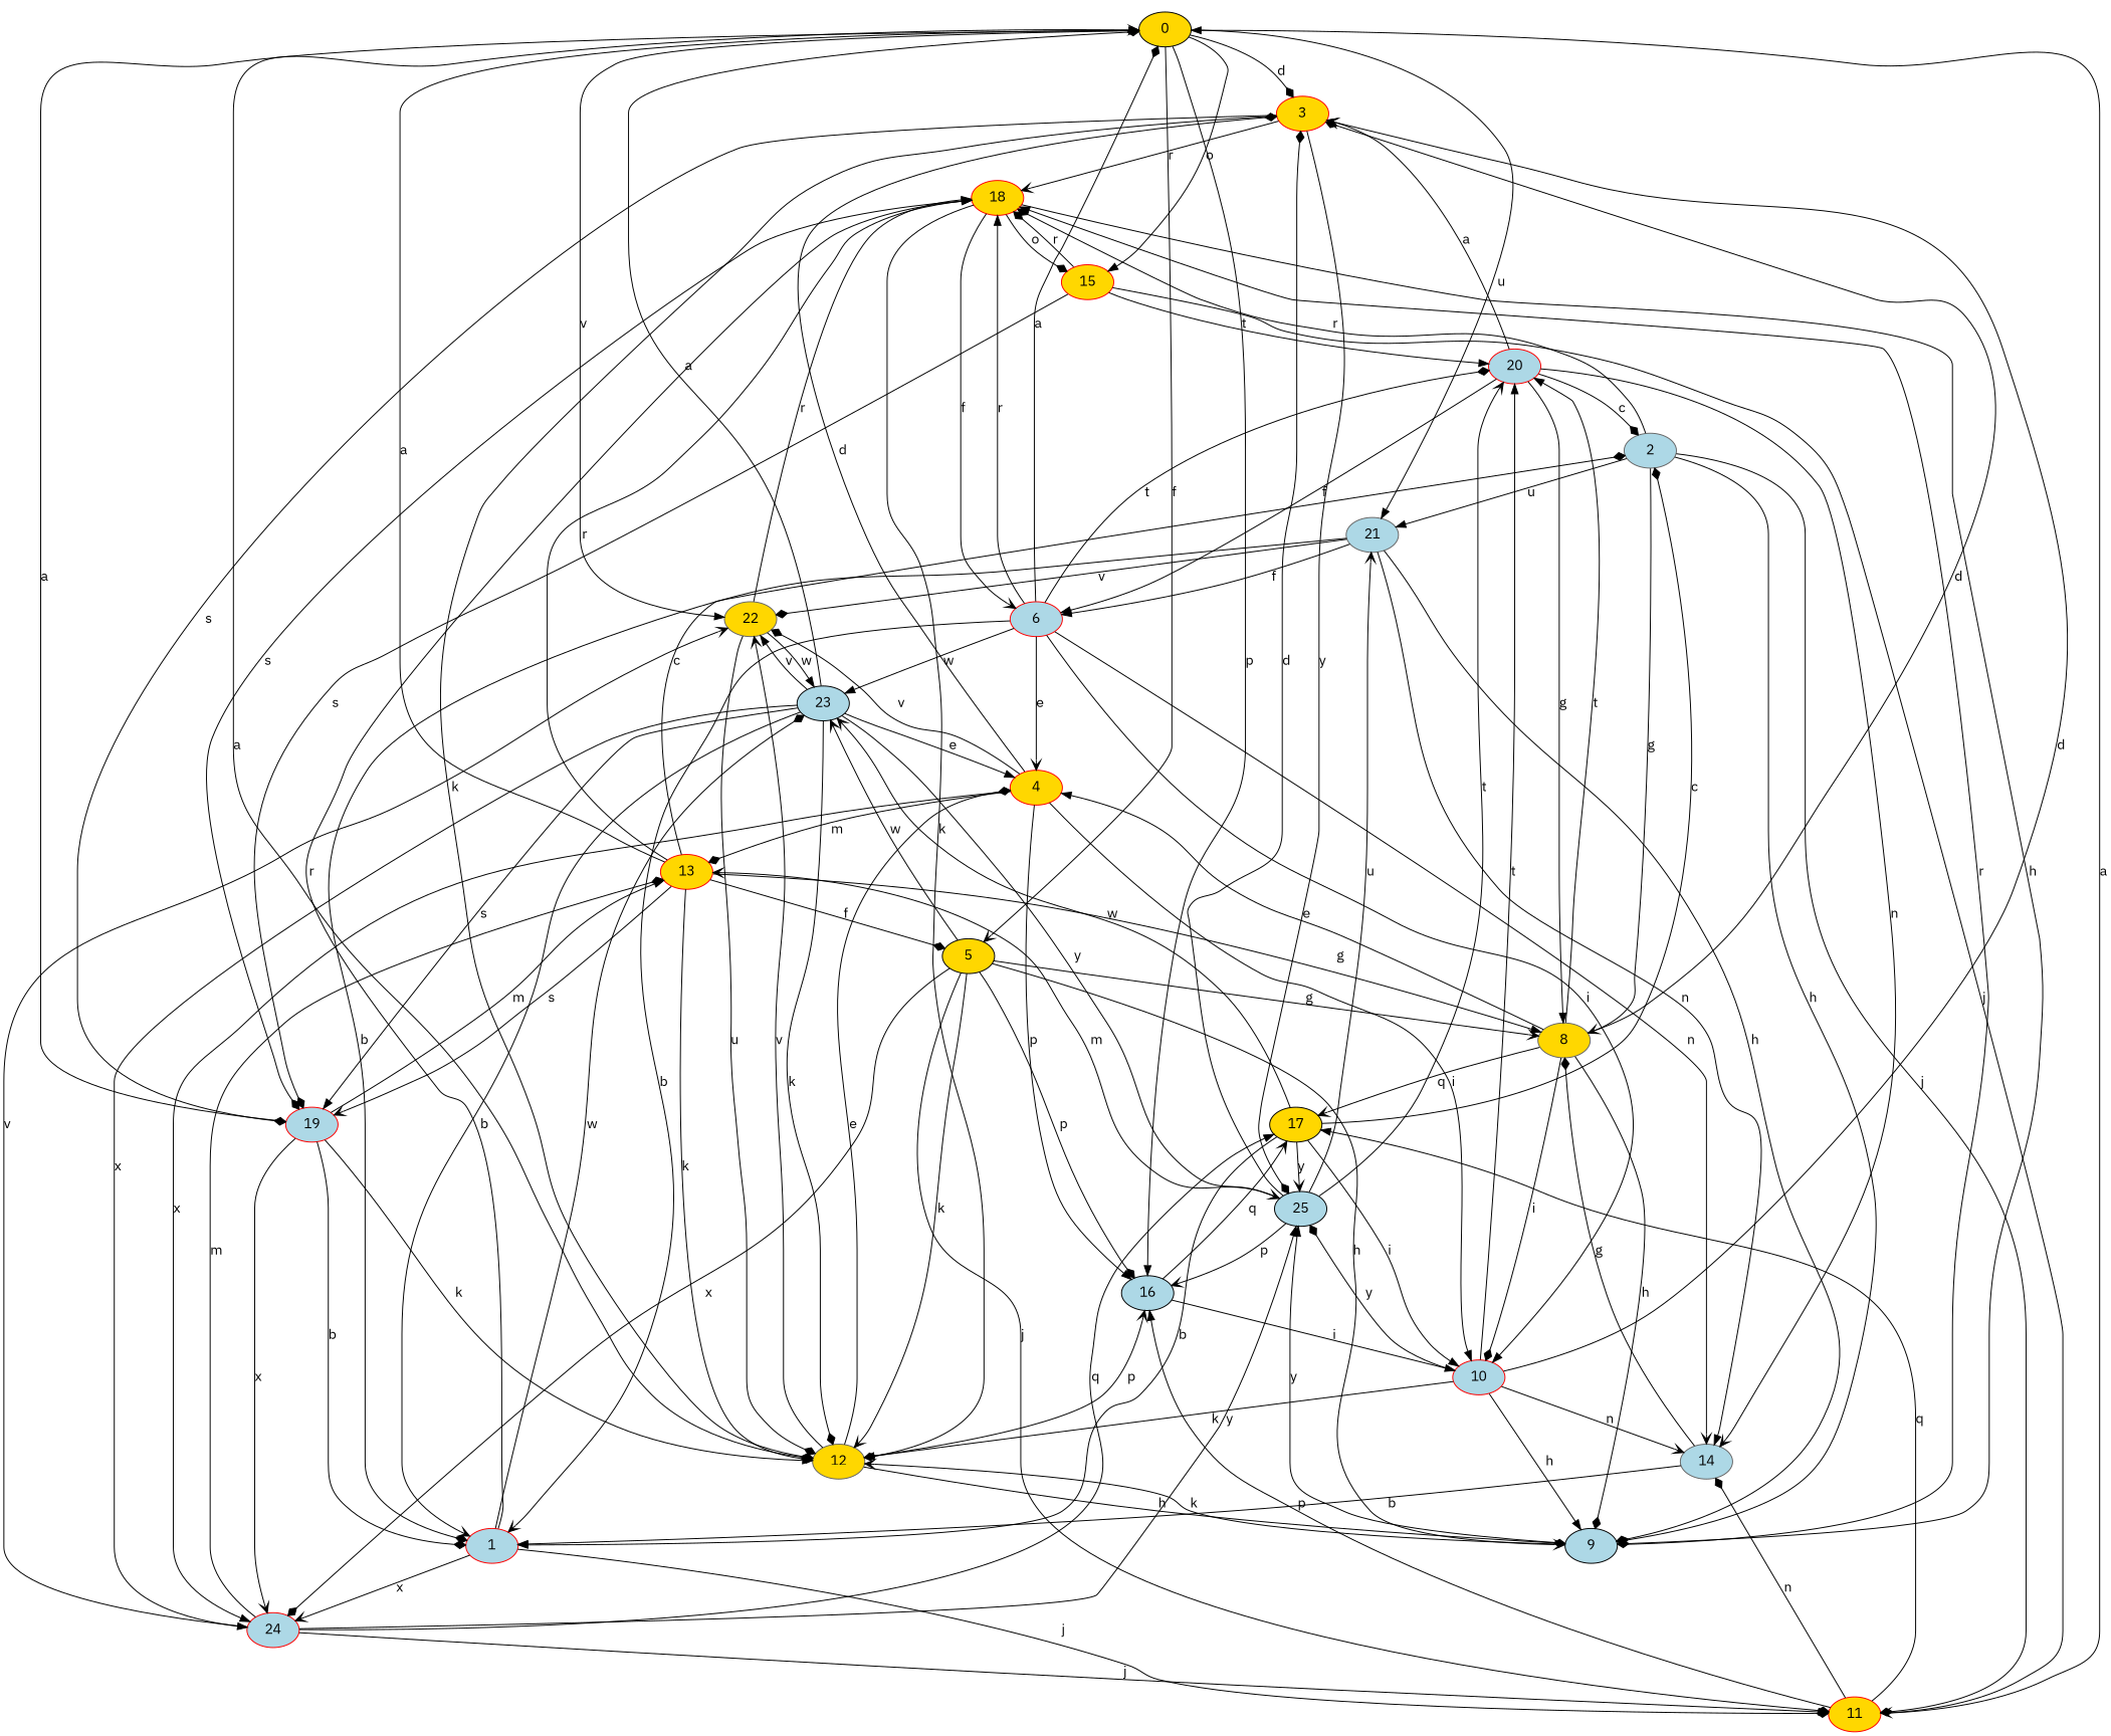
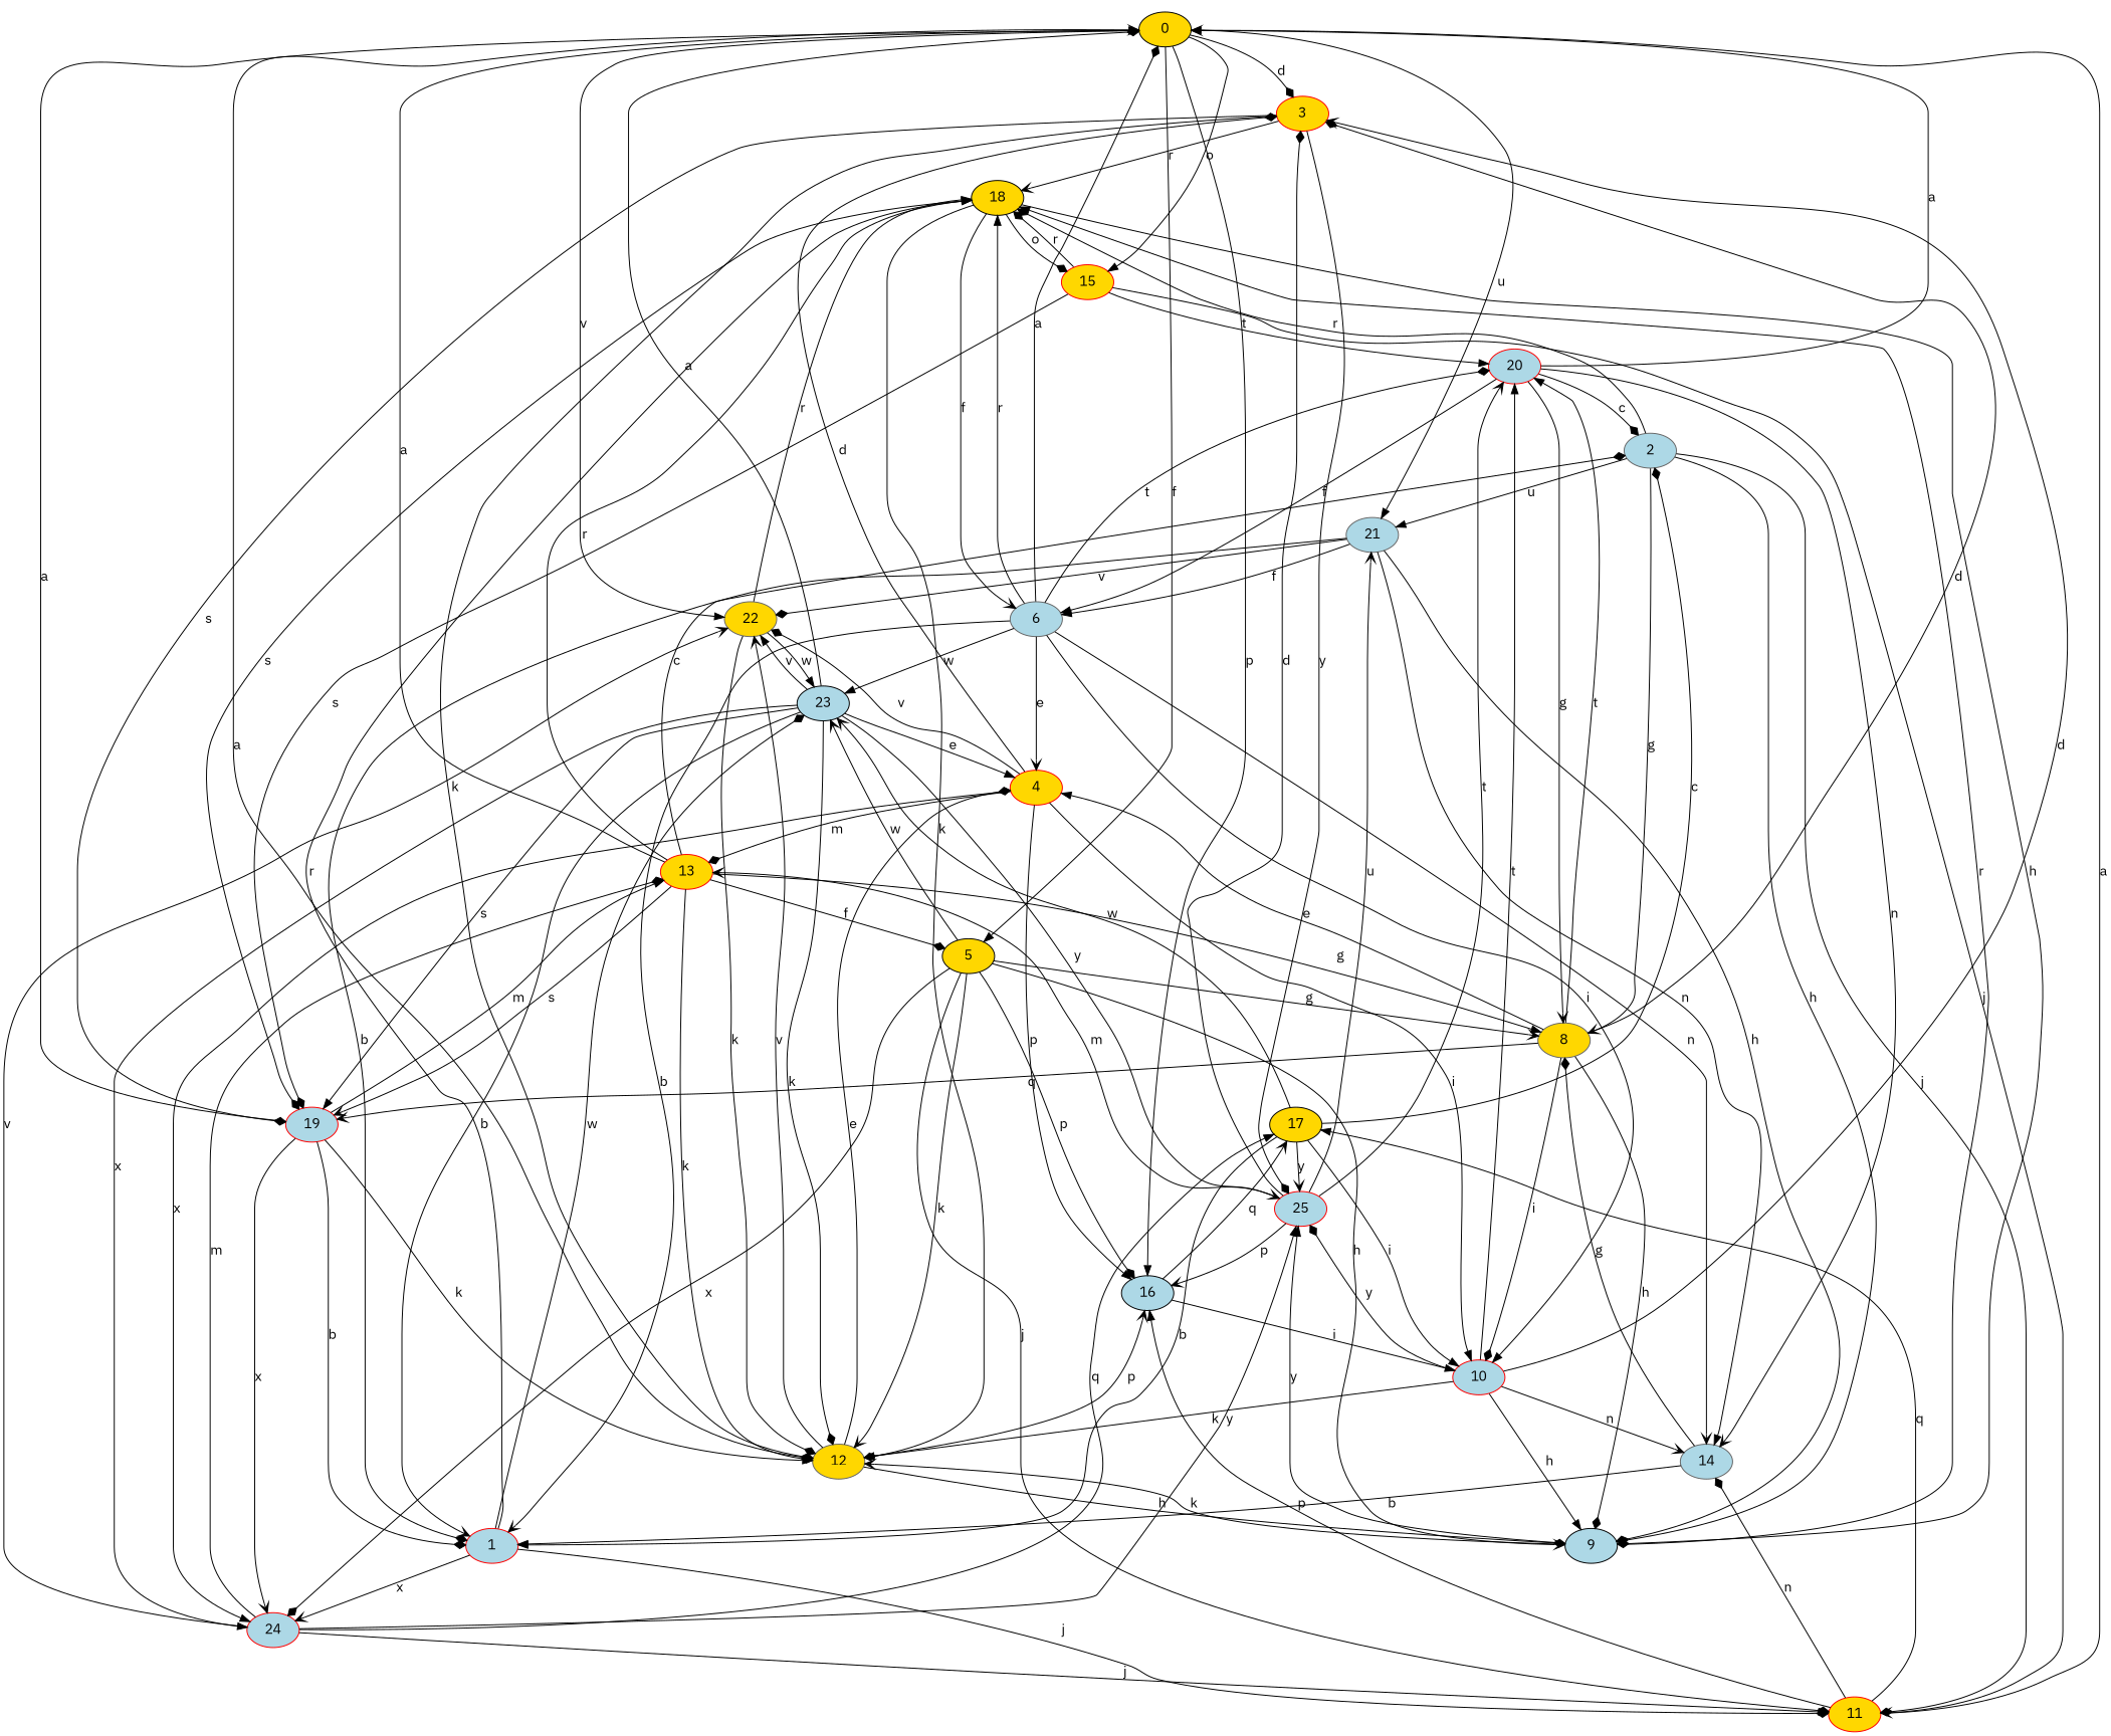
  strict digraph {
    fontname="IBM Plex Sans"
    node [color=red fillcolor=lightblue fontname="IBM Plex Sans" style=filled]
    edge [arrowhead=diamond fontname="IBM Plex Sans"]
    0 [color=black fillcolor=gold]
    3 [fillcolor=gold]
    5 [color=black fillcolor=gold]
    15 [fillcolor=gold]
    16 [color=black]
    21 [color=gray40]
    22 [color=gray40 fillcolor=gold]
-   18 [fillcolor=gold]
+   18 [color=black fillcolor=gold]
    12 [color=gray40 fillcolor=gold]
    19
-   25 [color=black]
+   25
    11 [fillcolor=gold]
    23 [color=black]
    24
    8 [color=gray40 fillcolor=gold]
    9 [color=black]
    20
    10
    17 [color=black fillcolor=gold]
    1
-   6
+   6 [color=gray40]
    14 [color=gray40]
    4 [fillcolor=gold]
    13 [fillcolor=gold]
    2 [color=gray40]
    0 -> 3 [label=d]
-   0 -> 5 [arrowhead=vee label=f]
+   0 -> 5 [arrowhead=normal label=f]
    0 -> 15 [arrowhead=normal label=o]
    0 -> 16 [arrowhead=normal label=p]
    0 -> 21 [arrowhead=normal label=u]
    0 -> 22 [arrowhead=normal label=v]
    3 -> 18 [arrowhead=vee label=r]
    3 -> 12 [label=k]
    3 -> 19 [label=s]
    3 -> 25 [label=y]
    5 -> 16 [label=p]
    5 -> 12 [arrowhead=vee label=k]
    5 -> 11 [label=j]
    5 -> 23 [arrowhead=vee label=w]
    5 -> 24 [label=x]
    5 -> 8 [arrowhead=vee label=g]
    5 -> 9 [arrowhead=vee label=h]
    15 -> 18 [label=r]
    15 -> 19 [label=s]
    15 -> 11 [arrowhead=vee label=j]
    15 -> 20 [arrowhead=normal label=t]
    16 -> 10 [arrowhead=normal label=i]
    16 -> 17 [arrowhead=vee label=q]
    21 -> 22 [label=v]
    21 -> 9 [label=h]
    21 -> 1 [label=b]
    21 -> 6 [arrowhead=normal label=f]
    21 -> 14 [arrowhead=normal label=n]
    22 -> 18 [arrowhead=normal label=r]
-   22 -> 12 [label=u]
+   22 -> 12 [label=k]
    22 -> 23 [arrowhead=normal label=w]
    18 -> 15 [label=o]
    18 -> 12 [label=k]
    18 -> 19 [label=s]
    18 -> 9 [label=h]
    18 -> 6 [arrowhead=vee label=f]
    12 -> 0 [arrowhead=vee label=a]
    12 -> 16 [arrowhead=vee label=p]
    12 -> 22 [arrowhead=vee label=v]
    12 -> 9 [label=h]
    12 -> 4 [label=e]
    19 -> 0 [arrowhead=normal label=a]
    19 -> 12 [arrowhead=normal label=k]
    19 -> 24 [arrowhead=vee label=x]
    19 -> 1 [label=b]
    19 -> 13 [arrowhead=normal label=m]
    25 -> 3 [label=d]
    25 -> 16 [arrowhead=vee label=p]
    25 -> 21 [arrowhead=vee label=u]
    25 -> 20 [arrowhead=vee label=t]
    25 -> 13 [arrowhead=vee label=m]
    11 -> 0 [arrowhead=normal label=a]
    11 -> 16 [arrowhead=normal label=p]
    11 -> 17 [arrowhead=normal label=q]
    11 -> 14 [label=n]
    23 -> 0 [label=a]
    23 -> 22 [arrowhead=normal label=v]
    23 -> 12 [label=k]
    23 -> 19 [arrowhead=normal label=s]
    23 -> 25 [arrowhead=vee label=y]
    23 -> 24 [arrowhead=normal label=x]
    23 -> 1 [arrowhead=vee label=b]
    23 -> 4 [arrowhead=normal label=e]
    24 -> 22 [arrowhead=vee label=v]
    24 -> 25 [arrowhead=normal label=y]
    24 -> 11 [arrowhead=normal label=j]
    24 -> 17 [arrowhead=normal label=q]
    24 -> 13 [label=m]
    8 -> 3 [label=d]
    8 -> 9 [label=h]
    8 -> 20 [arrowhead=normal label=t]
    8 -> 10 [label=i]
-   8 -> 17 [arrowhead=vee label=q]
+   8 -> 19 [arrowhead=vee label=q]
    8 -> 4 [arrowhead=normal label=e]
    9 -> 18 [arrowhead=normal label=r]
    9 -> 12 [arrowhead=vee label=k]
    9 -> 25 [arrowhead=normal label=y]
-   20 -> 3 [arrowhead=vee label=a]
-   20 -> 8 [arrowhead=normal label=g]
+   20 -> 0 [arrowhead=vee label=a]
+   20 -> 8 [arrowhead=vee label=g]
    20 -> 6 [arrowhead=normal label=f]
    20 -> 14 [arrowhead=vee label=n]
    20 -> 2 [label=c]
    10 -> 3 [arrowhead=vee label=d]
    10 -> 12 [arrowhead=normal label=k]
    10 -> 25 [label=y]
    10 -> 9 [arrowhead=normal label=h]
    10 -> 20 [arrowhead=normal label=t]
    10 -> 14 [arrowhead=vee label=n]
    17 -> 25 [arrowhead=vee label=y]
    17 -> 23 [arrowhead=vee label=w]
    17 -> 10 [arrowhead=normal label=i]
    17 -> 1 [arrowhead=normal label=b]
    17 -> 2 [label=c]
    1 -> 18 [arrowhead=normal label=r]
    1 -> 11 [label=j]
    1 -> 23 [label=w]
    1 -> 24 [arrowhead=vee label=x]
    6 -> 0 [label=a]
    6 -> 18 [arrowhead=normal label=r]
    6 -> 23 [arrowhead=normal label=w]
    6 -> 20 [label=t]
    6 -> 10 [arrowhead=normal label=i]
    6 -> 1 [arrowhead=vee label=b]
    6 -> 14 [arrowhead=vee label=n]
    6 -> 4 [arrowhead=vee label=e]
    14 -> 8 [label=g]
    14 -> 1 [arrowhead=normal label=b]
    4 -> 3 [label=d]
    4 -> 16 [arrowhead=normal label=p]
    4 -> 22 [label=v]
    4 -> 24 [arrowhead=normal label=x]
    4 -> 10 [arrowhead=normal label=i]
    4 -> 13 [label=m]
    13 -> 0 [arrowhead=normal label=a]
    13 -> 5 [label=f]
    13 -> 18 [arrowhead=normal label=r]
    13 -> 12 [label=k]
    13 -> 19 [arrowhead=vee label=s]
    13 -> 8 [arrowhead=normal label=g]
    13 -> 2 [label=c]
    2 -> 21 [arrowhead=normal label=u]
    2 -> 18 [label=r]
    2 -> 11 [label=j]
    2 -> 8 [arrowhead=vee label=g]
    2 -> 9 [label=h]
  }
